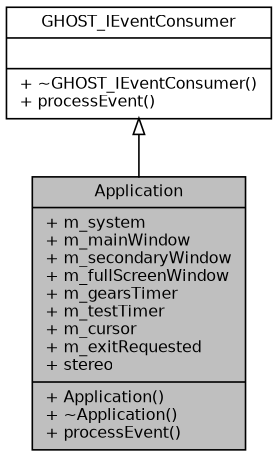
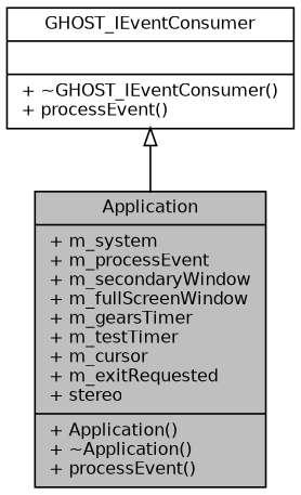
  digraph {
    node [color=black fontname=Helvetica fontsize=10 shape=record style=filled]
-   n1 [fillcolor=grey75 fontcolor=black height=0.2 label="{Application\n|+ m_system\l+ m_mainWindow\l+ m_secondaryWindow\l+ m_fullScreenWindow\l+ m_gearsTimer\l+ m_testTimer\l+ m_cursor\l+ m_exitRequested\l+ stereo\l|+ Application()\l+ ~Application()\l+ processEvent()\l}" width=0.4]
+   n1 [fillcolor=grey75 fontcolor=black height=0.2 label="{Application\n|+ m_system\l+ m_processEvent\l+ m_secondaryWindow\l+ m_fullScreenWindow\l+ m_gearsTimer\l+ m_testTimer\l+ m_cursor\l+ m_exitRequested\l+ stereo\l|+ Application()\l+ ~Application()\l+ processEvent()\l}" width=0.4]
    n2 [fillcolor=white height=0.2 label="{GHOST_IEventConsumer\n||+ ~GHOST_IEventConsumer()\l+ processEvent()\l}" width=0.4]
    n2 -> n1 [arrowtail=empty color=black dir=back fontname=Helvetica fontsize=10 labelfontname=Helvetica labelfontsize=10 style=solid]
  }
